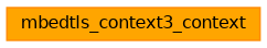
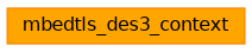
  digraph {
    rankdir=LR
-   n1 [color=darkorange fillcolor=orange fontname=Helvetica fontsize=10 height=0.2 label=mbedtls_context3_context shape=record style=filled width=0.4]
+   n1 [color=darkorange fillcolor=orange fontname=Helvetica fontsize=10 height=0.2 label=mbedtls_des3_context shape=record style=filled width=0.4]
  }
